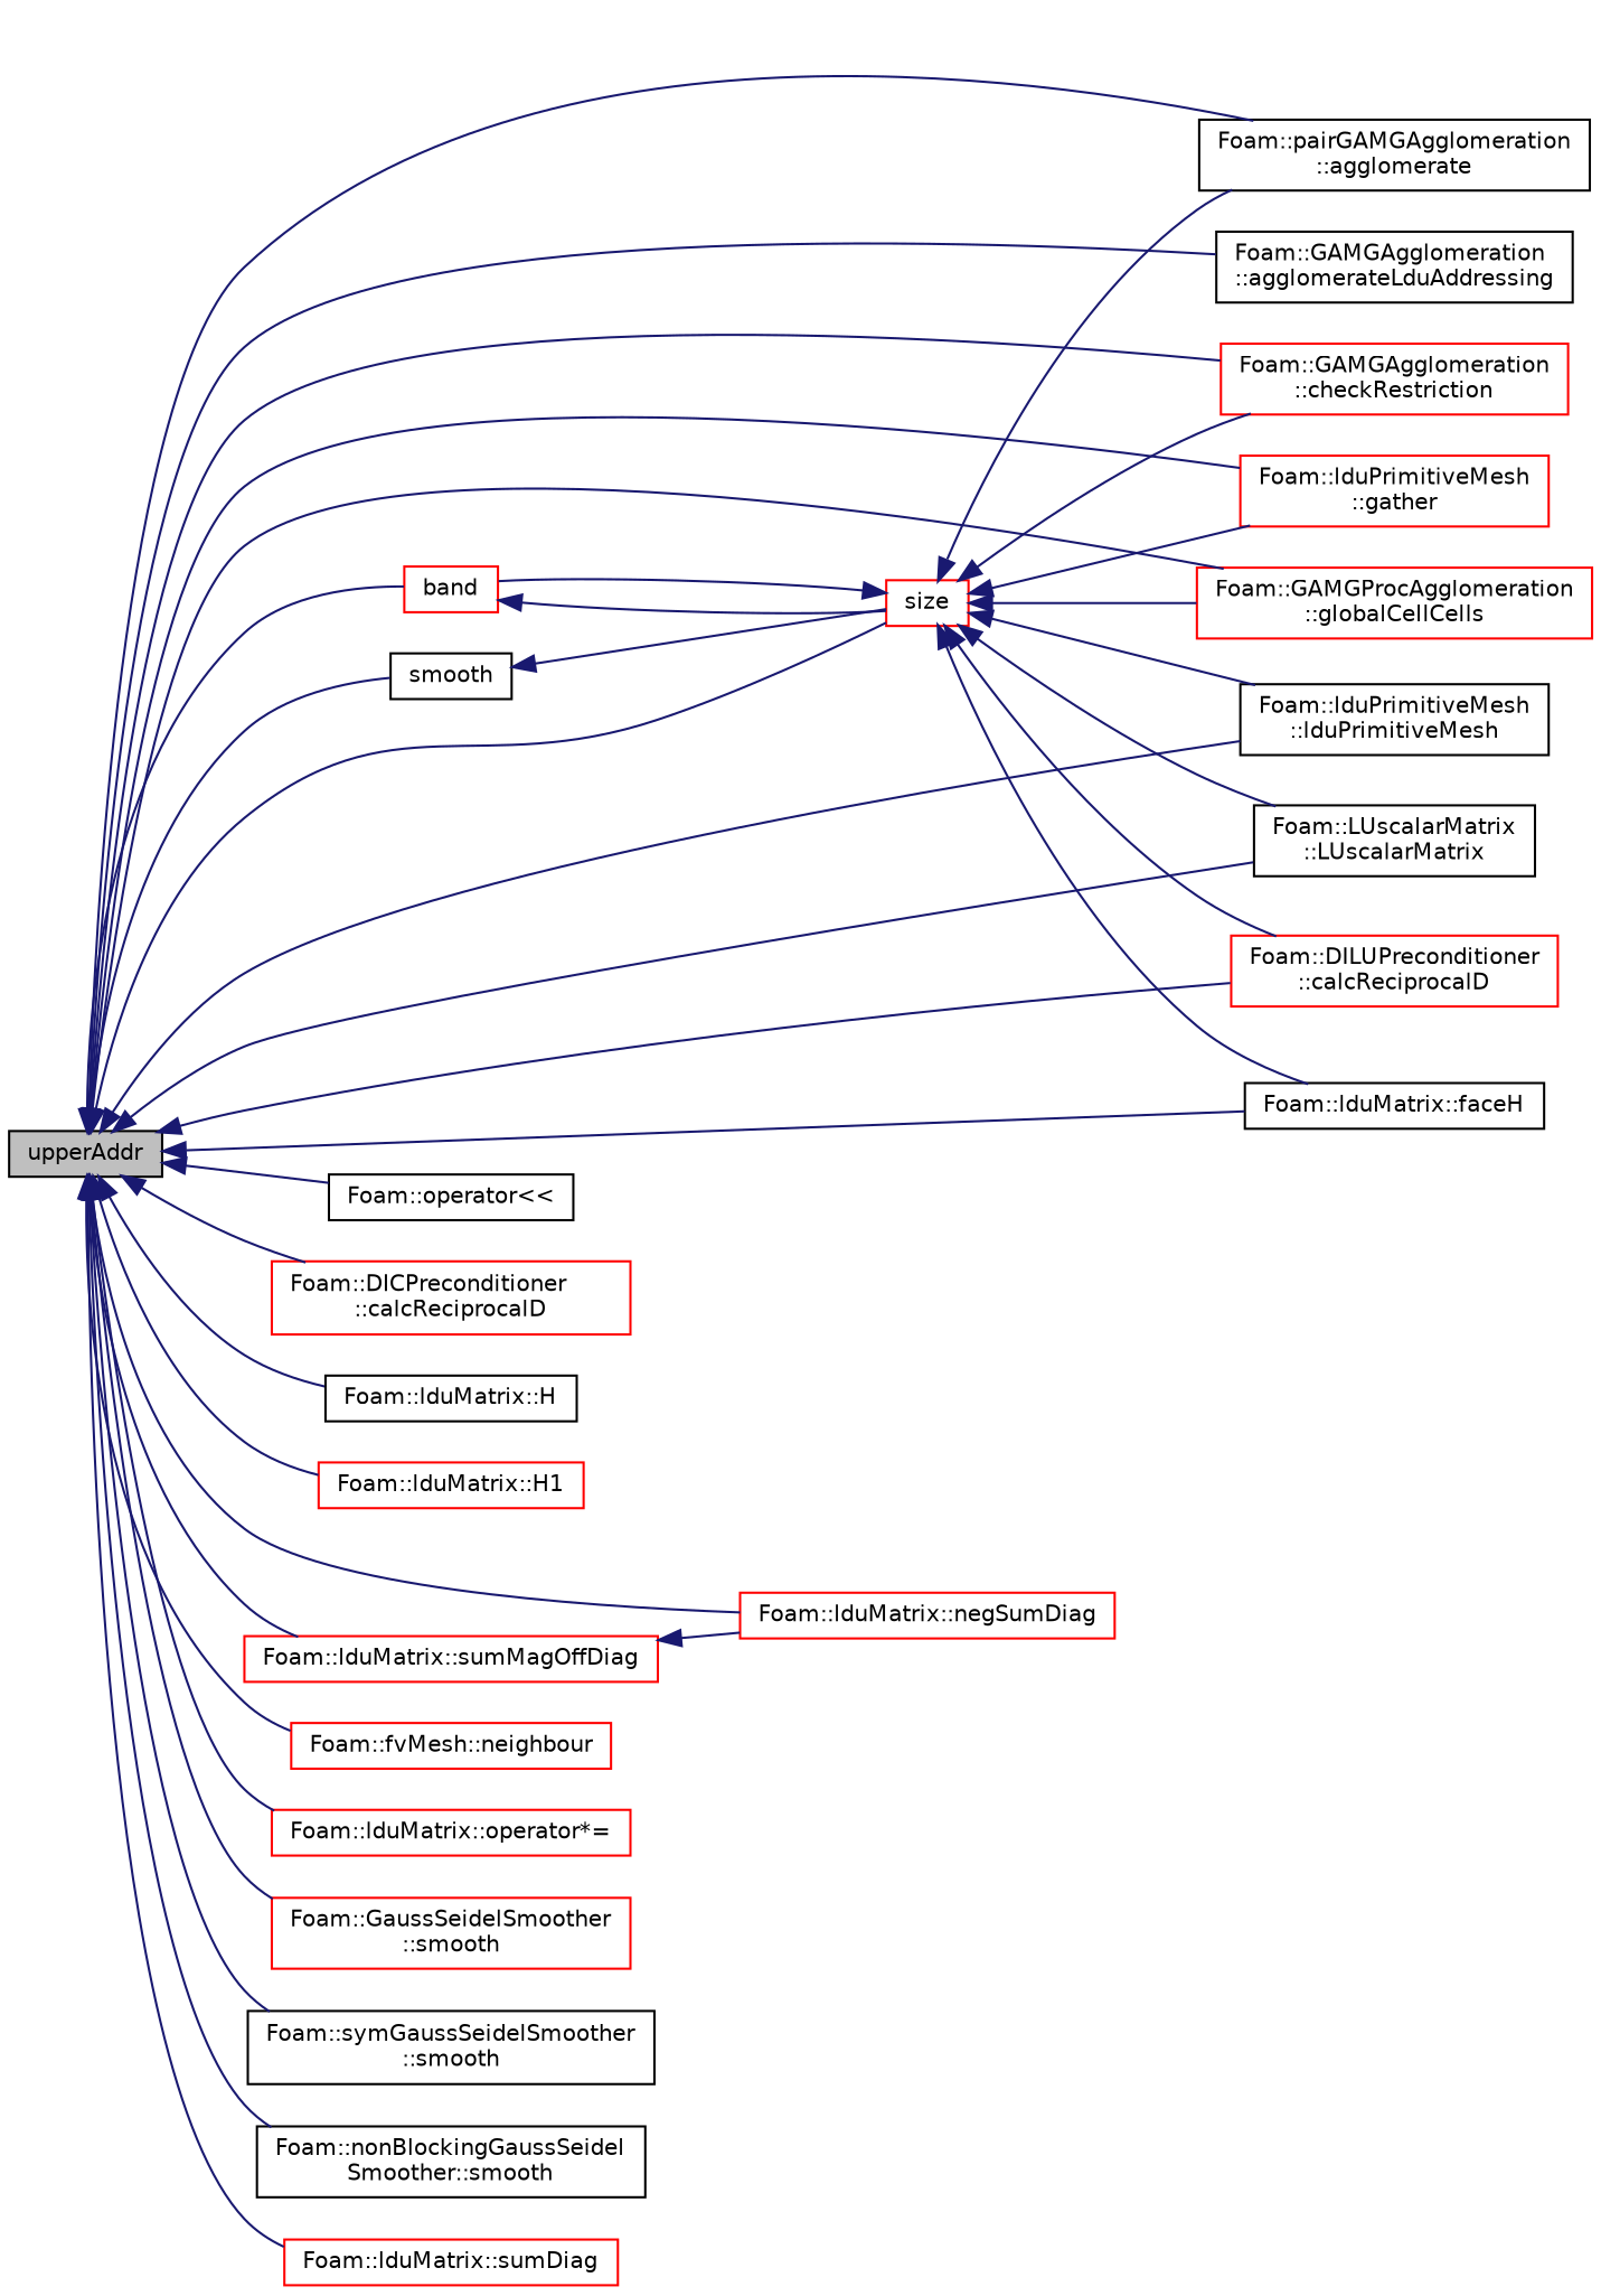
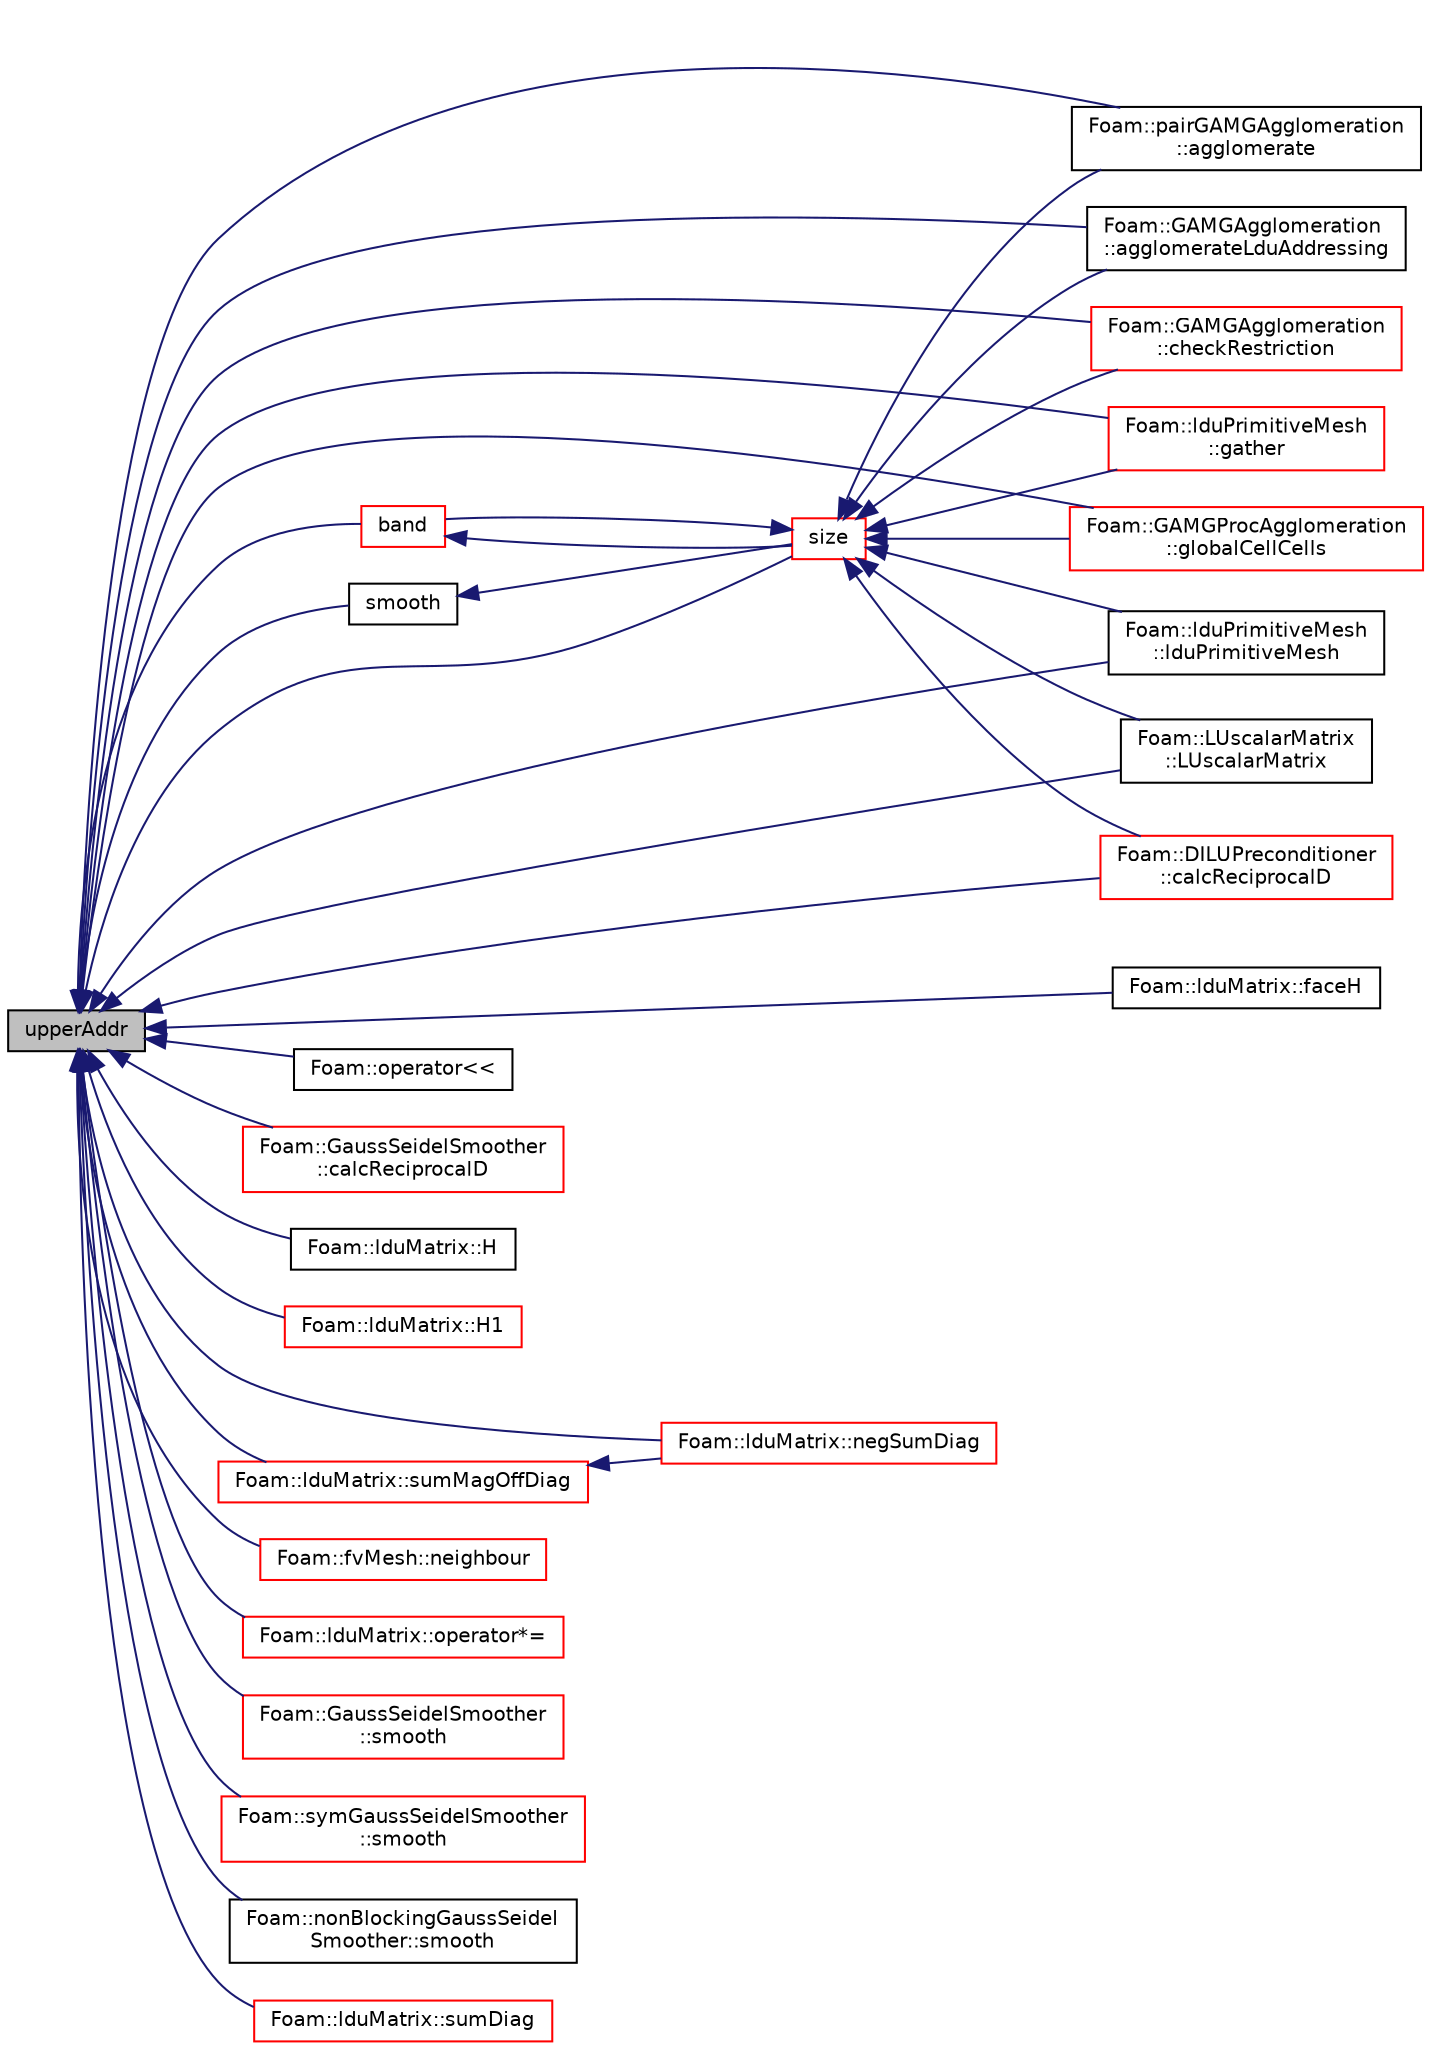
  digraph {
    rankdir=LR
    node [color=red fontname=Helvetica fontsize=10 shape=record]
    edge [color=midnightblue dir=back fontname=Helvetica fontsize=10 labelfontname=Helvetica labelfontsize=10 style=solid]
    n1 [color=black fillcolor=grey75 fontcolor=black height=0.2 label=upperAddr style=filled width=0.4]
    n2 [color=black height=0.2 label="Foam::pairGAMGAgglomeration\l::agglomerate" width=0.4]
    n3 [color=black height=0.2 label="Foam::GAMGAgglomeration\l::agglomerateLduAddressing" width=0.4]
    n4 [height=0.2 label=band width=0.4]
    n5 [height=0.2 label=size width=0.4]
    n6 [height=0.2 label="Foam::GAMGAgglomeration\l::checkRestriction" width=0.4]
    n7 [height=0.2 label="Foam::lduPrimitiveMesh\l::gather" width=0.4]
    n8 [height=0.2 label="Foam::GAMGProcAgglomeration\l::globalCellCells" width=0.4]
    n9 [color=black height=0.2 label="Foam::lduPrimitiveMesh\l::lduPrimitiveMesh" width=0.4]
    n10 [color=black height=0.2 label="Foam::LUscalarMatrix\l::LUscalarMatrix" width=0.4]
    n11 [color=black height=0.2 label="Foam::operator\<\<" width=0.4]
-   n12 [height=0.2 label="Foam::DICPreconditioner\l::calcReciprocalD" width=0.4]
+   n12 [height=0.2 label="Foam::GaussSeidelSmoother\l::calcReciprocalD" width=0.4]
    n13 [height=0.2 label="Foam::DILUPreconditioner\l::calcReciprocalD" width=0.4]
    n14 [color=black height=0.2 label="Foam::lduMatrix::faceH" width=0.4]
    n15 [color=black height=0.2 label="Foam::lduMatrix::H" width=0.4]
    n16 [height=0.2 label="Foam::lduMatrix::H1" width=0.4]
    n17 [height=0.2 label="Foam::lduMatrix::negSumDiag" width=0.4]
    n18 [height=0.2 label="Foam::fvMesh::neighbour" width=0.4]
    n19 [height=0.2 label="Foam::lduMatrix::operator*=" width=0.4]
    n20 [height=0.2 label="Foam::GaussSeidelSmoother\l::smooth" width=0.4]
-   n21 [color=black height=0.2 label="Foam::symGaussSeidelSmoother\l::smooth" width=0.4]
+   n21 [height=0.2 label="Foam::symGaussSeidelSmoother\l::smooth" width=0.4]
    n22 [color=black height=0.2 label="Foam::nonBlockingGaussSeidel\lSmoother::smooth" width=0.4]
    n23 [height=0.2 label="Foam::lduMatrix::sumDiag" width=0.4]
    n24 [height=0.2 label="Foam::lduMatrix::sumMagOffDiag" width=0.4]
    n25 [color=black height=0.2 label=smooth width=0.4]
    n1 -> n2
    n1 -> n3
    n1 -> n4
    n1 -> n5
    n1 -> n6
    n1 -> n7
    n1 -> n8
    n1 -> n9
    n1 -> n10
    n1 -> n11
    n1 -> n12
    n1 -> n13
    n1 -> n14
    n1 -> n15
    n1 -> n16
    n1 -> n17
    n1 -> n18
    n1 -> n19
    n1 -> n20
    n1 -> n21
    n1 -> n22
    n1 -> n23
    n1 -> n24
    n1 -> n25
    n4 -> n5
    n5 -> n2
-   n5 -> n14
+   n5 -> n3
    n5 -> n4
    n5 -> n6
    n5 -> n7
    n5 -> n8
    n5 -> n9
    n5 -> n10
    n5 -> n13
    n24 -> n17
    n25 -> n5
  }
